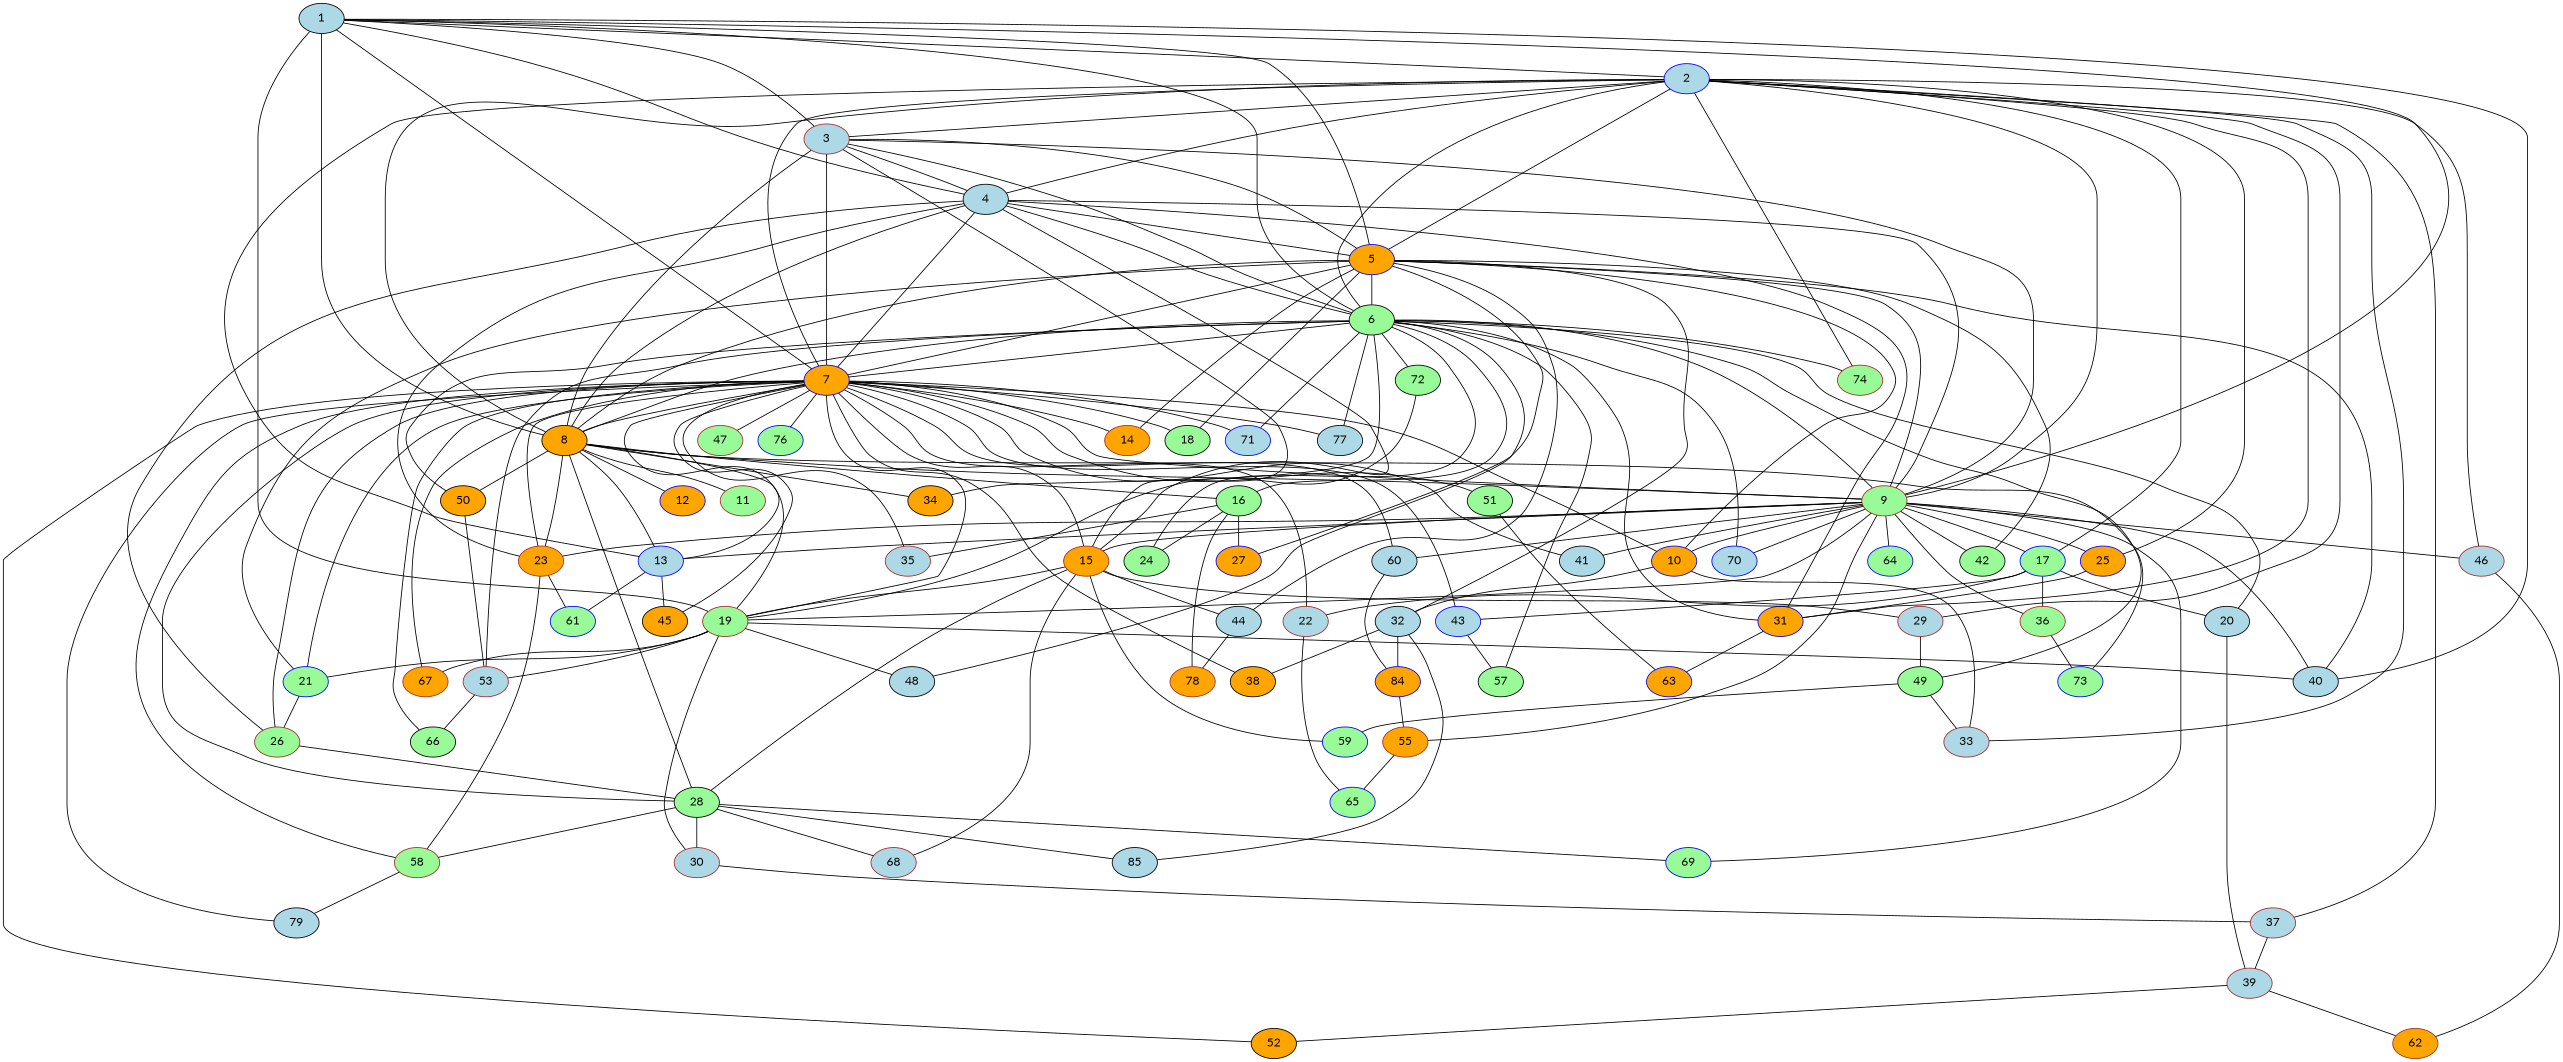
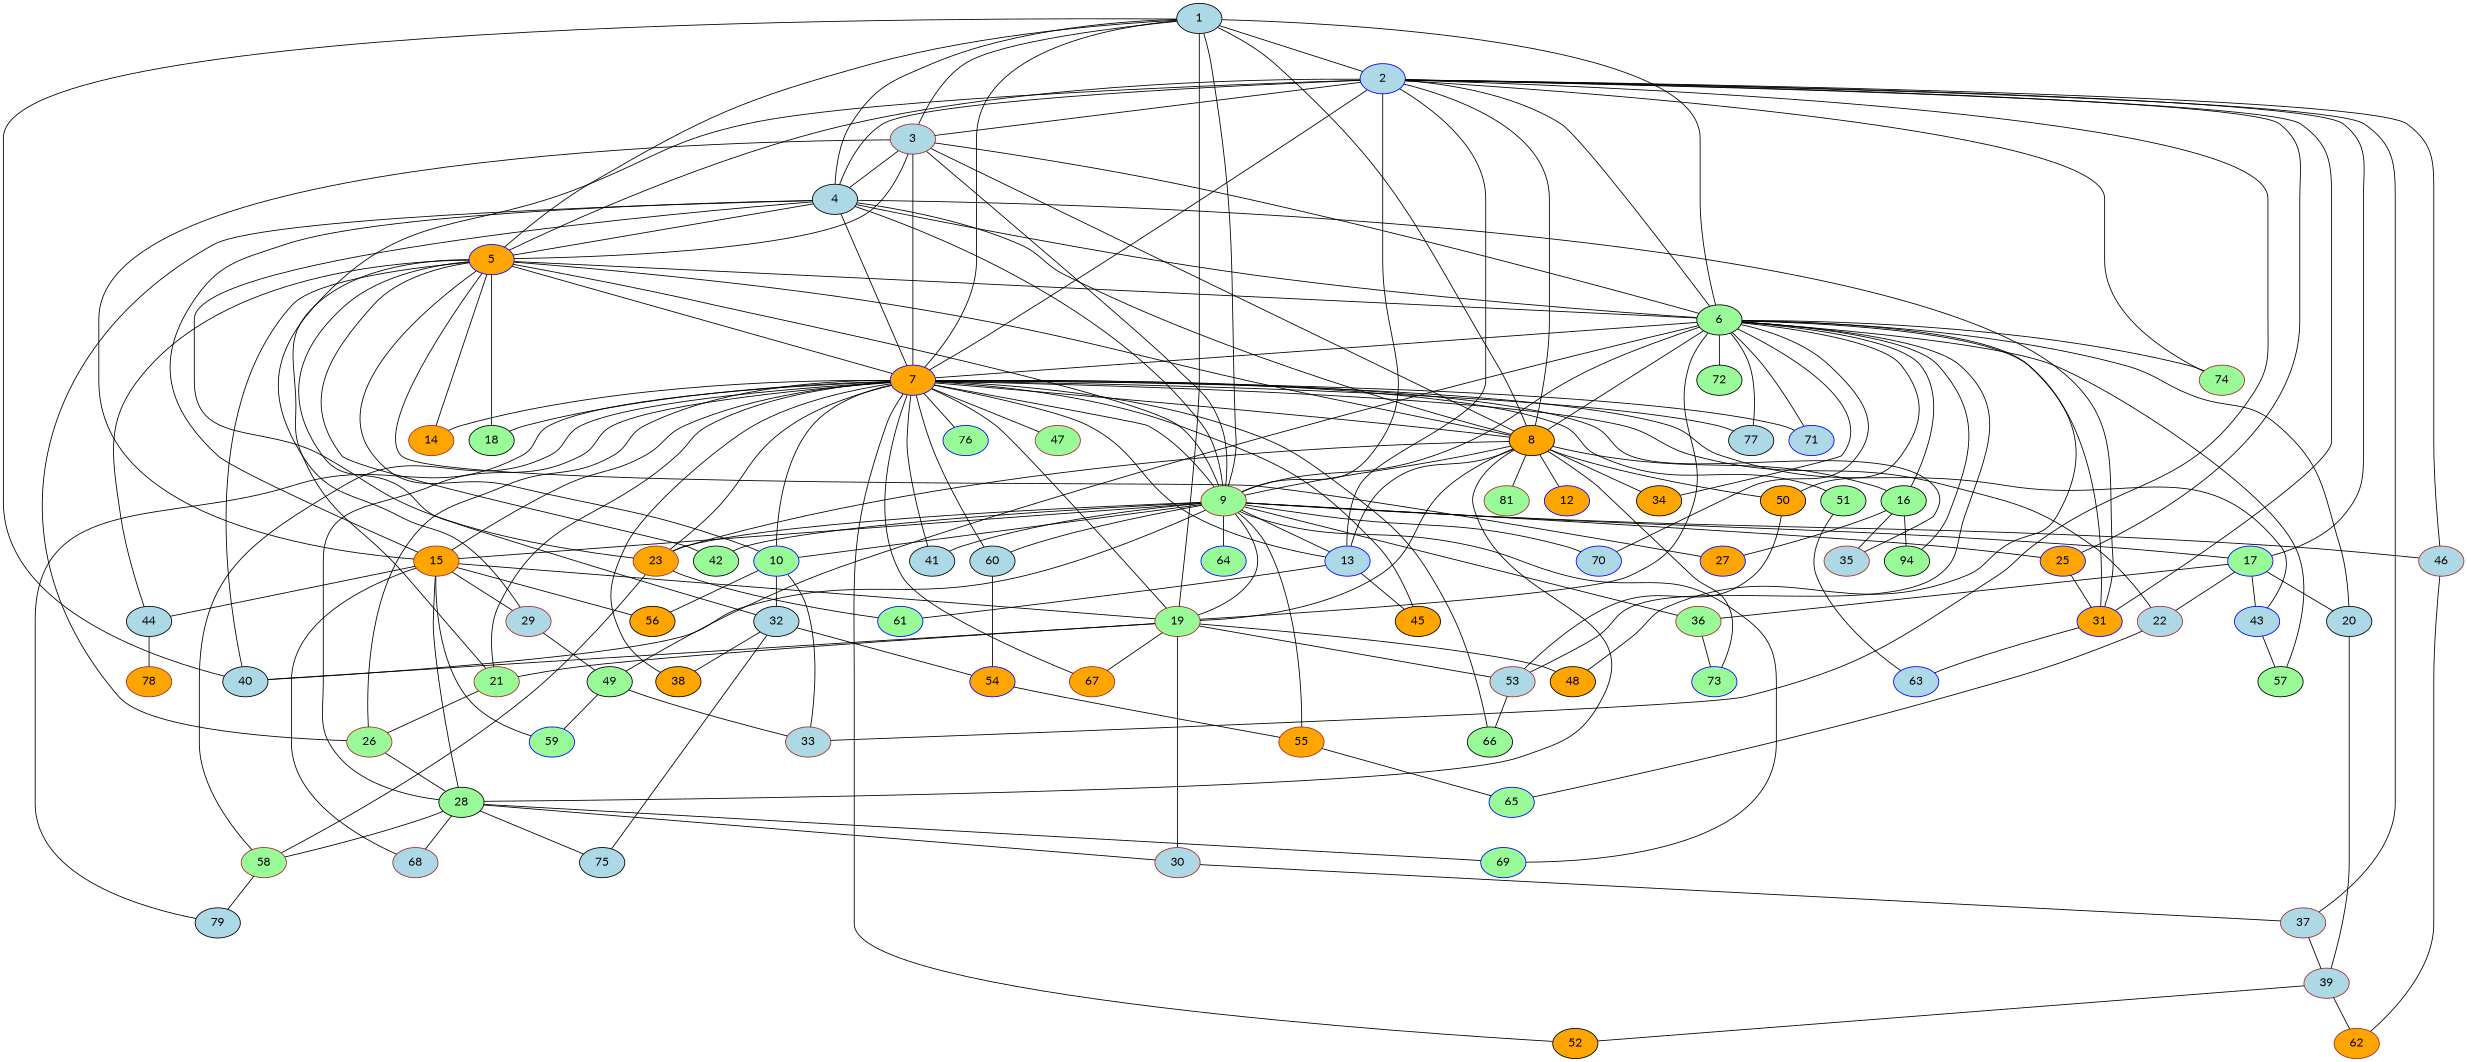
  graph {
    fontname=Lato
    node [color=black fillcolor=lightblue fontname=Lato style=filled]
    edge [fontname=Lato weight=1.0]
    2 [color=blue]
    1
    3 [color=brown]
    4
    5 [color=blue fillcolor=orange]
    6 [fillcolor=palegreen]
    7 [color=blue fillcolor=orange]
    8 [fillcolor=orange]
    9 [color=brown fillcolor=palegreen]
    19 [color=brown fillcolor=palegreen]
    40
    13 [color=blue]
    17 [color=blue fillcolor=palegreen]
    25 [color=blue fillcolor=orange]
    29 [color=brown]
    31 [color=blue fillcolor=orange]
    33 [color=brown]
    37 [color=brown]
    46 [color=brown]
    74 [color=brown fillcolor=palegreen]
    15 [color=brown fillcolor=orange]
    23 [color=brown fillcolor=orange]
    26 [color=brown fillcolor=palegreen]
-   10 [color=blue fillcolor=orange]
+   10 [color=blue fillcolor=palegreen]
    14 [color=brown fillcolor=orange]
    18 [fillcolor=palegreen]
-   21 [color=blue fillcolor=palegreen]
+   21 [color=brown fillcolor=palegreen]
    27 [color=blue fillcolor=orange]
    32
    42 [fillcolor=palegreen]
    44
    16 [fillcolor=palegreen]
    20
-   24 [fillcolor=palegreen]
+   24 [fillcolor=palegreen label=94]
    34 [fillcolor=orange]
-   48
+   48 [fillcolor=orange]
    49 [fillcolor=palegreen]
    50 [fillcolor=orange]
    53 [color=brown]
    57 [fillcolor=palegreen]
    70 [color=blue]
    71 [color=blue]
    72 [fillcolor=palegreen]
    77
    22 [color=brown]
    28 [fillcolor=palegreen]
    35 [color=brown]
    38 [fillcolor=orange]
    41
    43 [color=blue]
    45 [fillcolor=orange]
    47 [color=brown fillcolor=palegreen]
    51 [fillcolor=palegreen]
    52 [fillcolor=orange]
    58 [color=brown fillcolor=palegreen]
    60
    66 [fillcolor=palegreen]
    67 [color=brown fillcolor=orange]
    76 [color=blue fillcolor=palegreen]
    79
-   11 [color=brown fillcolor=palegreen]
+   11 [color=brown fillcolor=palegreen label=81]
    12 [color=blue fillcolor=orange]
    73 [color=blue fillcolor=palegreen]
    36 [color=brown fillcolor=palegreen]
    55 [color=brown fillcolor=orange]
    64 [color=blue fillcolor=palegreen]
    69 [color=blue fillcolor=palegreen]
    30 [color=brown]
    61 [color=blue fillcolor=palegreen]
-   63 [color=blue fillcolor=orange]
+   63 [color=blue]
    39 [color=brown]
    62 [color=brown fillcolor=orange]
+   56 [fillcolor=orange]
    59 [color=blue fillcolor=palegreen]
    68 [color=brown]
-   75 [label=85]
-   54 [color=blue fillcolor=orange label=84]
+   75
+   54 [color=blue fillcolor=orange]
    78 [color=brown fillcolor=orange]
    65 [color=blue fillcolor=palegreen]
    2 -- 3 [weight=2.0]
    2 -- 4 [weight=2.0]
    2 -- 5
    2 -- 6
    2 -- 7 [weight=3.0]
    2 -- 8
    2 -- 9 [weight=2.0]
    2 -- 13
    2 -- 17
    2 -- 25
    2 -- 29
    2 -- 31
    2 -- 33
    2 -- 37
    2 -- 46
    2 -- 74
    1 -- 2
    1 -- 3 [weight=2.0]
    1 -- 4
    1 -- 5
    1 -- 6
    1 -- 7 [weight=4.0]
    1 -- 8 [weight=2.0]
    1 -- 9
    1 -- 19 [weight=11.0]
    1 -- 40
    3 -- 4
    3 -- 5 [weight=2.0]
    3 -- 6
    3 -- 7 [weight=10.0]
    3 -- 8
    3 -- 9 [weight=2.0]
    3 -- 15
    4 -- 5
    4 -- 6 [weight=2.0]
    4 -- 7 [weight=2.0]
    4 -- 8
    4 -- 9 [weight=2.0]
    4 -- 31
    4 -- 15
    4 -- 23 [weight=6.0]
    4 -- 26
    5 -- 6
    5 -- 7 [weight=3.0]
    5 -- 8
    5 -- 9
    5 -- 40
    5 -- 10 [weight=2.0]
    5 -- 14
    5 -- 18
    5 -- 21
    5 -- 27
    5 -- 32
    5 -- 42
    5 -- 44
    6 -- 7 [weight=2.0]
    6 -- 8
    6 -- 9 [weight=2.0]
-   72 -- 19
+   6 -- 19
    6 -- 31
    6 -- 74
    6 -- 16
    6 -- 20
    6 -- 24
    6 -- 34
    6 -- 48
    6 -- 49
    6 -- 50
    6 -- 53
    6 -- 57
    6 -- 70
    6 -- 71
    6 -- 72
    6 -- 77
    7 -- 8 [weight=2.0]
    7 -- 9 [weight=2.0]
    7 -- 19 [weight=4.0]
    7 -- 13
    7 -- 15 [weight=2.0]
    7 -- 23 [weight=2.0]
    7 -- 26
    7 -- 10
    7 -- 14
    7 -- 18
    7 -- 21
    7 -- 71
    7 -- 77
    7 -- 22
    7 -- 28 [weight=2.0]
    7 -- 35
    7 -- 38
    7 -- 41
    7 -- 43
    7 -- 45
    7 -- 47 [weight=2.0]
    7 -- 51
    7 -- 52
    7 -- 58
    7 -- 60
    7 -- 66
    7 -- 67
    7 -- 76
    7 -- 79
    8 -- 9 [weight=2.0]
    8 -- 19 [weight=2.0]
    8 -- 13
    8 -- 23
    8 -- 16
    8 -- 34
    8 -- 50
    8 -- 28
    8 -- 11
    8 -- 12
    8 -- 73
    9 -- 19
    9 -- 40
    9 -- 13
    9 -- 17
    9 -- 25
    9 -- 46
    9 -- 15
    9 -- 23 [weight=2.0]
    9 -- 10
    9 -- 42
    9 -- 70
    9 -- 41
    9 -- 60
    9 -- 36
    9 -- 55
    9 -- 64
    9 -- 69
    19 -- 40
    19 -- 21
    19 -- 48
    19 -- 53
    19 -- 67
    19 -- 30
    13 -- 45
    13 -- 61
    17 -- 20
    17 -- 22
    17 -- 43
    17 -- 36
    25 -- 31
    29 -- 49
    31 -- 63
    37 -- 39
    46 -- 62
    15 -- 19
    15 -- 29
    15 -- 44
    15 -- 28
+   15 -- 56
    15 -- 59
    15 -- 68
    23 -- 58
    23 -- 61
    26 -- 28
    10 -- 33
    10 -- 32
+   10 -- 56
    21 -- 26
    32 -- 38
    32 -- 75
    32 -- 54
    44 -- 78
    16 -- 27
    16 -- 24
    16 -- 35
-   16 -- 78
    20 -- 39
    49 -- 33
    49 -- 59
    50 -- 53
    53 -- 66
    22 -- 65
    28 -- 58
    28 -- 69
    28 -- 30
    28 -- 68
    28 -- 75
    43 -- 57
    51 -- 63
    58 -- 79
    60 -- 54
    36 -- 73
    55 -- 65
    30 -- 37
    39 -- 52
    39 -- 62
    54 -- 55
  }
